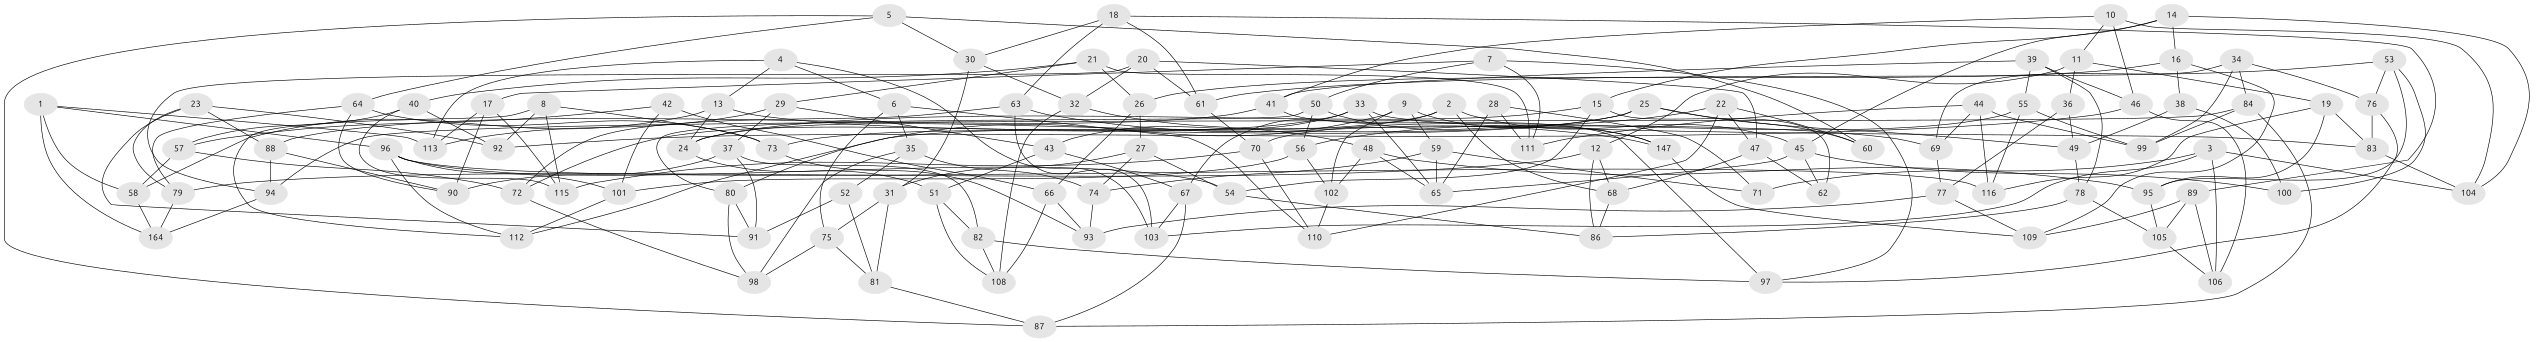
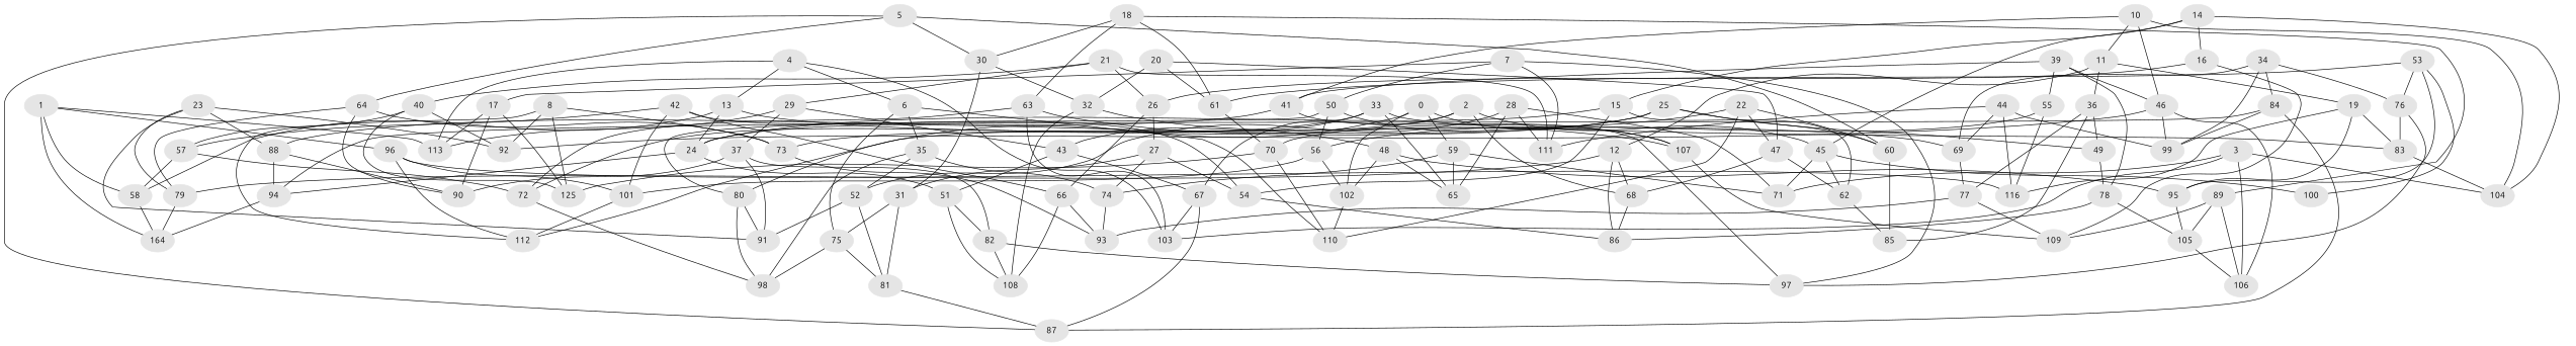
  graph {
    fontname=Ubuntu
    node [color=gray90 fontname=Ubuntu style=filled]
    edge [fontname=Ubuntu]
    1
    58
    96
    113
    n5 [label=164]
    112
    116
    101
    2
    24
    45
    67
    68
    51
    71
    100
    62
    103
    87
    86
    3
    104
    106
    4
    6
    13
    35
    75
    110
    69
    5
    30
    60
    64
    32
    31
+   85
    73
    79
    90
    74
    52
    98
    81
    7
    17
    50
    97
    111
-   115
+   115 [label=125]
    80
-   107 [label=147]
+   107
    56
    8
    92
    93
-   9
+   9 [label=0]
    59
    102
    65
    91
    109
    10
    11
    41
    46
    12
    19
    36
    88
    83
    95
    49
    77
    14
    15
    16
    54
    26
-   38
    27
    66
    18
    61
    63
    89
    70
    72
    105
    20
    47
    94
    48
    108
    21
    29
    40
    37
    43
    57
    22
    23
    82
    25
    78
    28
    33
    34
    76
    84
    99
    39
    55
    42
    44
    53
    1 -- 58
    1 -- 96
    1 -- 113
    1 -- n5
    58 -- n5
    96 -- 112
    96 -- 116
    96 -- 101
    101 -- 112
    2 -- 24
    2 -- 45
    2 -- 67
    2 -- 68
    24 -- 51
-   45 -- 65
+   45 -- 71
    45 -- 100
    45 -- 62
    67 -- 103
    67 -- 87
    68 -- 86
    51 -- 108
    51 -- 82
+   62 -- 85
    3 -- 71
    3 -- 103
    3 -- 104
    3 -- 106
    4 -- 113
    4 -- 103
    4 -- 6
    4 -- 13
    6 -- 35
    6 -- 75
    6 -- 110
    13 -- 58
    13 -- 24
    13 -- 69
    35 -- 74
    35 -- 52
    35 -- 98
    75 -- 98
    75 -- 81
    69 -- 77
    5 -- 87
    5 -- 30
    5 -- 60
    5 -- 64
    30 -- 32
    30 -- 31
+   60 -- 85
    64 -- 73
    64 -- 79
    64 -- 90
    32 -- 48
    32 -- 108
    31 -- 75
    31 -- 81
    73 -- 93
    79 -- n5
    74 -- 93
    52 -- 81
    52 -- 91
    81 -- 87
    7 -- 17
    7 -- 50
    7 -- 97
    7 -- 111
    17 -- 113
    17 -- 90
    17 -- 115
    50 -- 80
    50 -- 107
    50 -- 56
    80 -- 98
    80 -- 91
    107 -- 109
    56 -- 101
    56 -- 102
    8 -- 112
    8 -- 73
    8 -- 115
    8 -- 92
    9 -- 80
    9 -- 107
    9 -- 59
    9 -- 102
    59 -- 71
    59 -- 74
    59 -- 65
    102 -- 110
    10 -- 104
    10 -- 11
    10 -- 41
    10 -- 46
    11 -- 12
    11 -- 19
    11 -- 36
    41 -- 97
    41 -- 88
    46 -- 106
    46 -- 92
    12 -- 68
    12 -- 86
    12 -- 79
    19 -- 116
    19 -- 83
    19 -- 95
+   36 -- 85
    36 -- 49
    36 -- 77
    88 -- 90
    88 -- 94
    83 -- 104
    95 -- 105
    49 -- 78
    77 -- 93
    77 -- 109
    14 -- 45
    14 -- 104
    14 -- 15
    14 -- 16
    15 -- 24
    15 -- 62
    15 -- 54
    16 -- 109
    16 -- 26
-   16 -- 38
    54 -- 86
    26 -- 27
    26 -- 66
-   38 -- 100
-   38 -- 49
    27 -- 31
    27 -- 74
    27 -- 54
    66 -- 93
    66 -- 108
    18 -- 30
    18 -- 61
    18 -- 63
    18 -- 89
    61 -- 70
    63 -- 103
    63 -- 107
    63 -- 72
    89 -- 106
    89 -- 109
    89 -- 105
    70 -- 110
    70 -- 115
    72 -- 98
    105 -- 106
    20 -- 32
    20 -- 61
    20 -- 47
-   20 -- 94
+   24 -- 94
    47 -- 68
    47 -- 62
    94 -- n5
    48 -- 102
    48 -- 65
    48 -- 95
    21 -- 111
    21 -- 26
    21 -- 29
    21 -- 40
    29 -- 113
    29 -- 37
    29 -- 43
    40 -- 115
    40 -- 92
    40 -- 57
    37 -- 90
    37 -- 91
    37 -- 82
    43 -- 67
    43 -- 51
    57 -- 58
    57 -- 72
    22 -- 110
    22 -- 60
    22 -- 56
    22 -- 47
    23 -- 79
    23 -- 92
    23 -- 91
    23 -- 88
    82 -- 97
    82 -- 108
    25 -- 112
    25 -- 60
    25 -- 73
    25 -- 49
    78 -- 86
    78 -- 105
    28 -- 71
+   28 -- 52
    28 -- 111
    28 -- 65
    33 -- 65
    33 -- 83
    33 -- 72
    33 -- 43
    34 -- 69
    34 -- 76
    34 -- 84
    34 -- 99
    76 -- 97
    76 -- 83
    84 -- 87
    84 -- 94
    84 -- 99
    39 -- 41
    39 -- 46
    39 -- 78
    39 -- 55
    55 -- 116
    55 -- 70
-   55 -- 99
+   46 -- 99
    42 -- 101
-   96 -- 54
+   42 -- 54
    42 -- 66
    42 -- 57
    44 -- 116
    44 -- 69
    44 -- 111
    44 -- 99
    53 -- 100
    53 -- 95
    53 -- 61
    53 -- 76
  }
